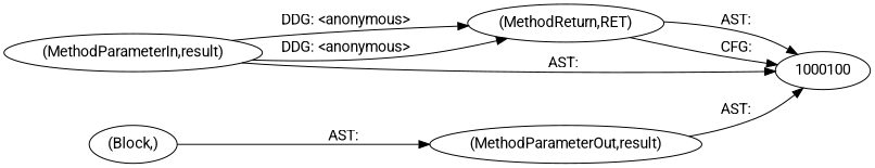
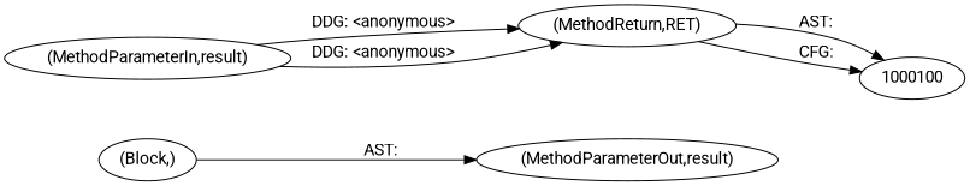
  digraph {
    fontname=Roboto
    rankdir=LR
    node [fontname=Roboto]
    edge [fontname=Roboto]
    n1 [label="(MethodReturn,RET)"]
    1000100
    n3 [label="(MethodParameterIn,result)"]
    n4 [label="(MethodParameterOut,result)"]
    n5 [label="(Block,)"]
    n1 -> 1000100 [label="AST: "]
    n1 -> 1000100 [label="CFG: "]
    n3 -> n1 [label="DDG: <anonymous>"]
    n3 -> n1 [label="DDG: <anonymous>"]
-   n3 -> 1000100 [label="AST: "]
-   n4 -> 1000100 [label="AST: "]
    n5 -> n4 [label="AST: "]
  }
